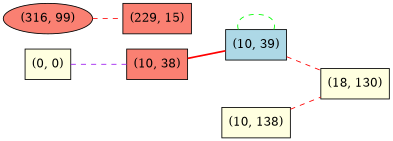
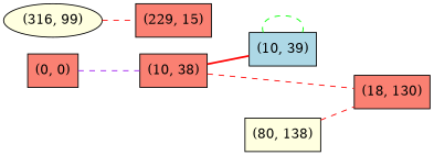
  graph {
    rankdir=LR
    node [fillcolor=salmon shape=box style=filled]
    edge [color=red style=dashed weight=1]
-   "(0, 0)" [fillcolor=lightyellow]
+   "(0, 0)"
    "(10, 38)"
    n3 [fillcolor=lightblue label="(10, 39)"]
-   "(10, 138)" [fillcolor=lightyellow]
-   "(18, 130)" [fillcolor=lightyellow]
-   "(316, 99)" [shape=ellipse]
+   "(10, 138)" [fillcolor=lightyellow label="(80, 138)"]
+   "(18, 130)"
+   "(316, 99)" [fillcolor=lightyellow shape=ellipse]
    "(229, 15)"
    "(0, 0)" -- "(10, 38)" [color=purple weight=4]
    "(10, 38)" -- n3 [style=bold]
    n3 -- n3 [color=green weight=2]
-   n3 -- "(18, 130)"
+   "(10, 38)" -- "(18, 130)"
    "(10, 138)" -- "(18, 130)"
    "(316, 99)" -- "(229, 15)"
  }
